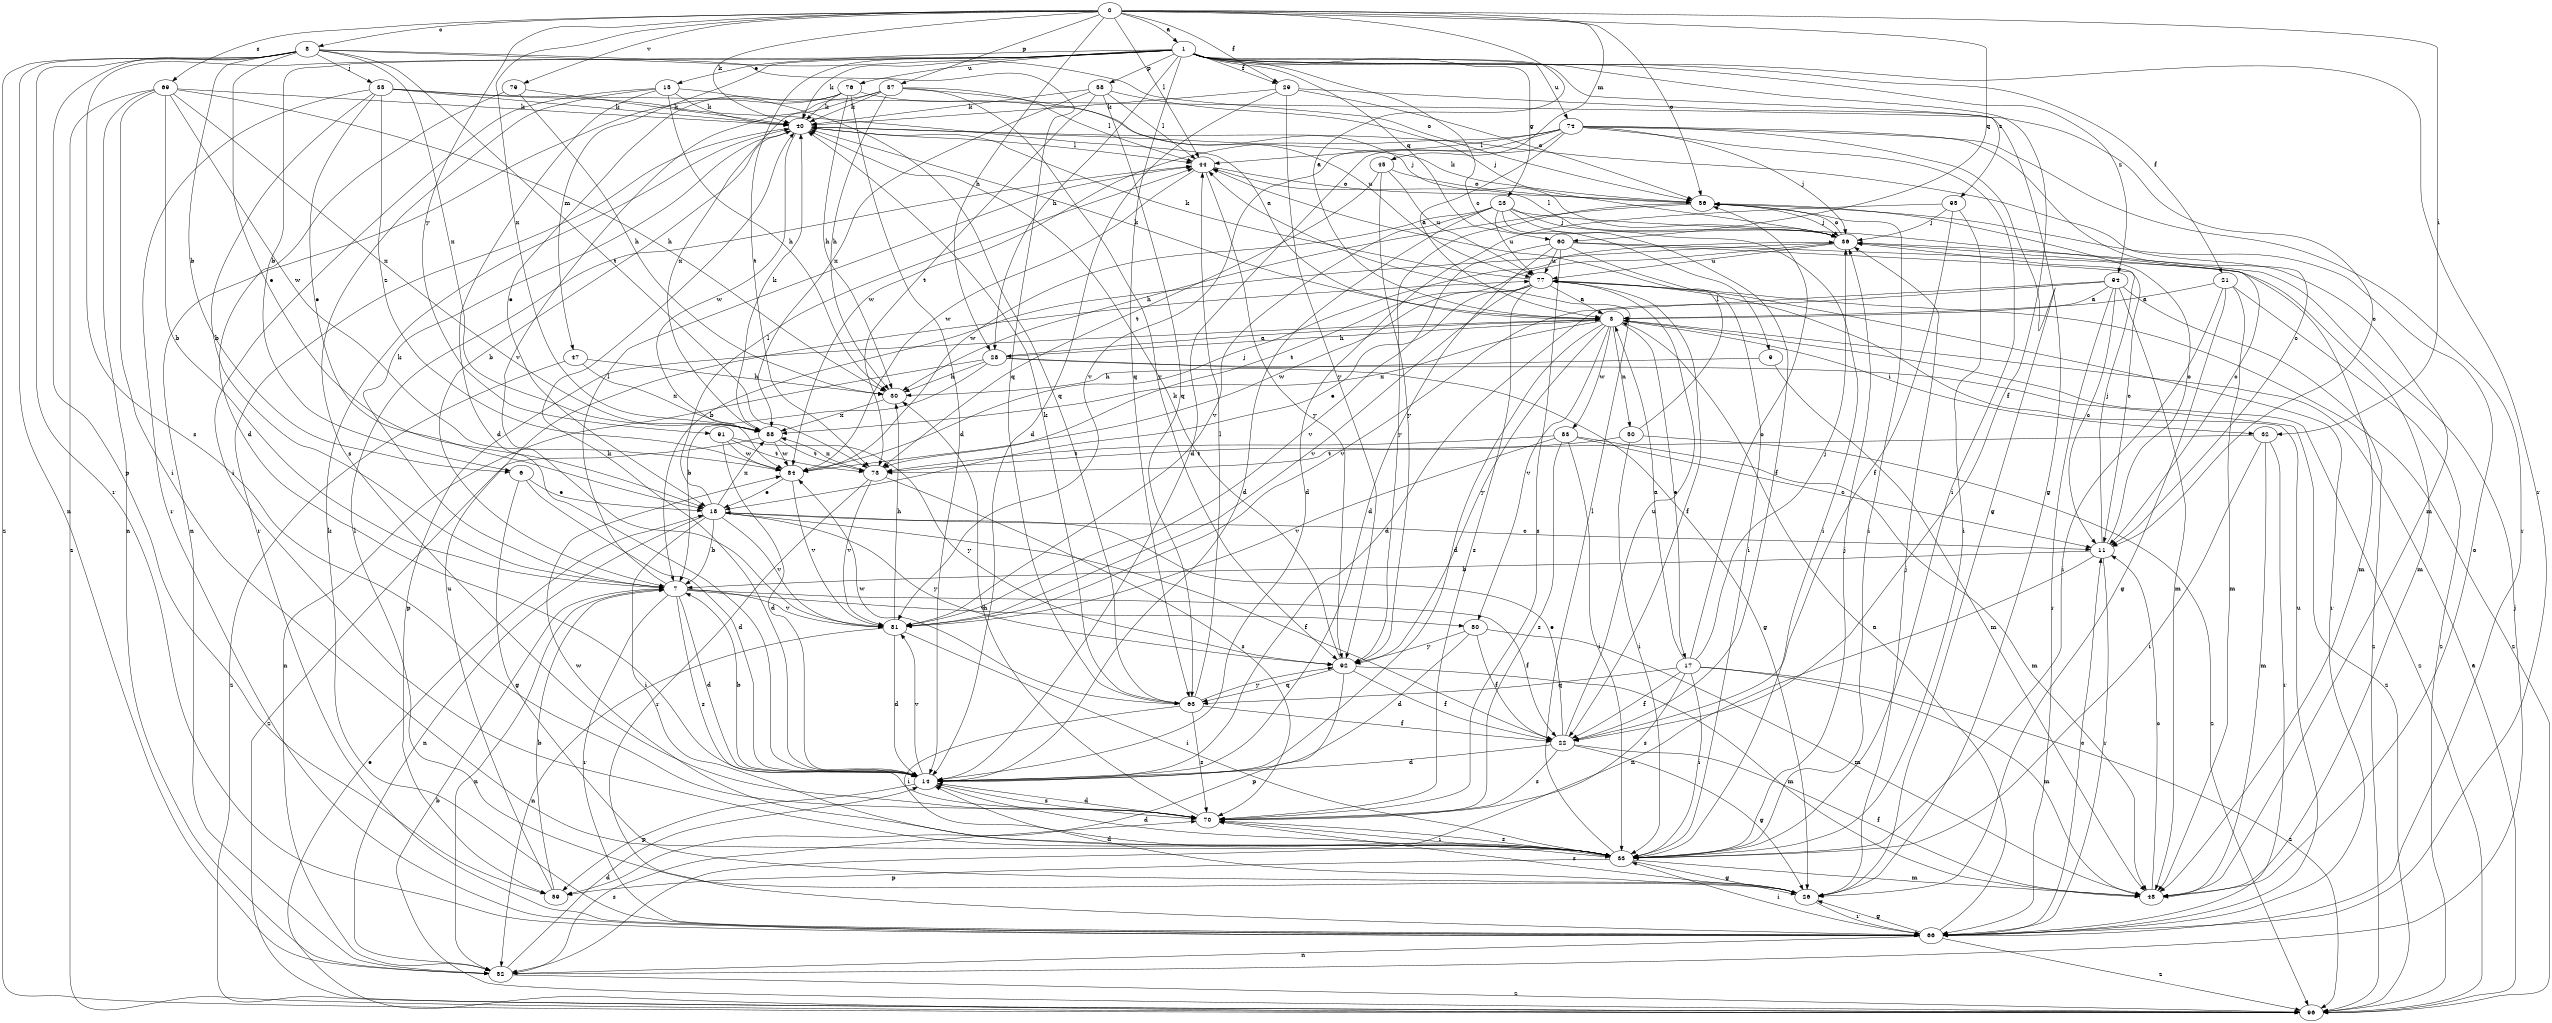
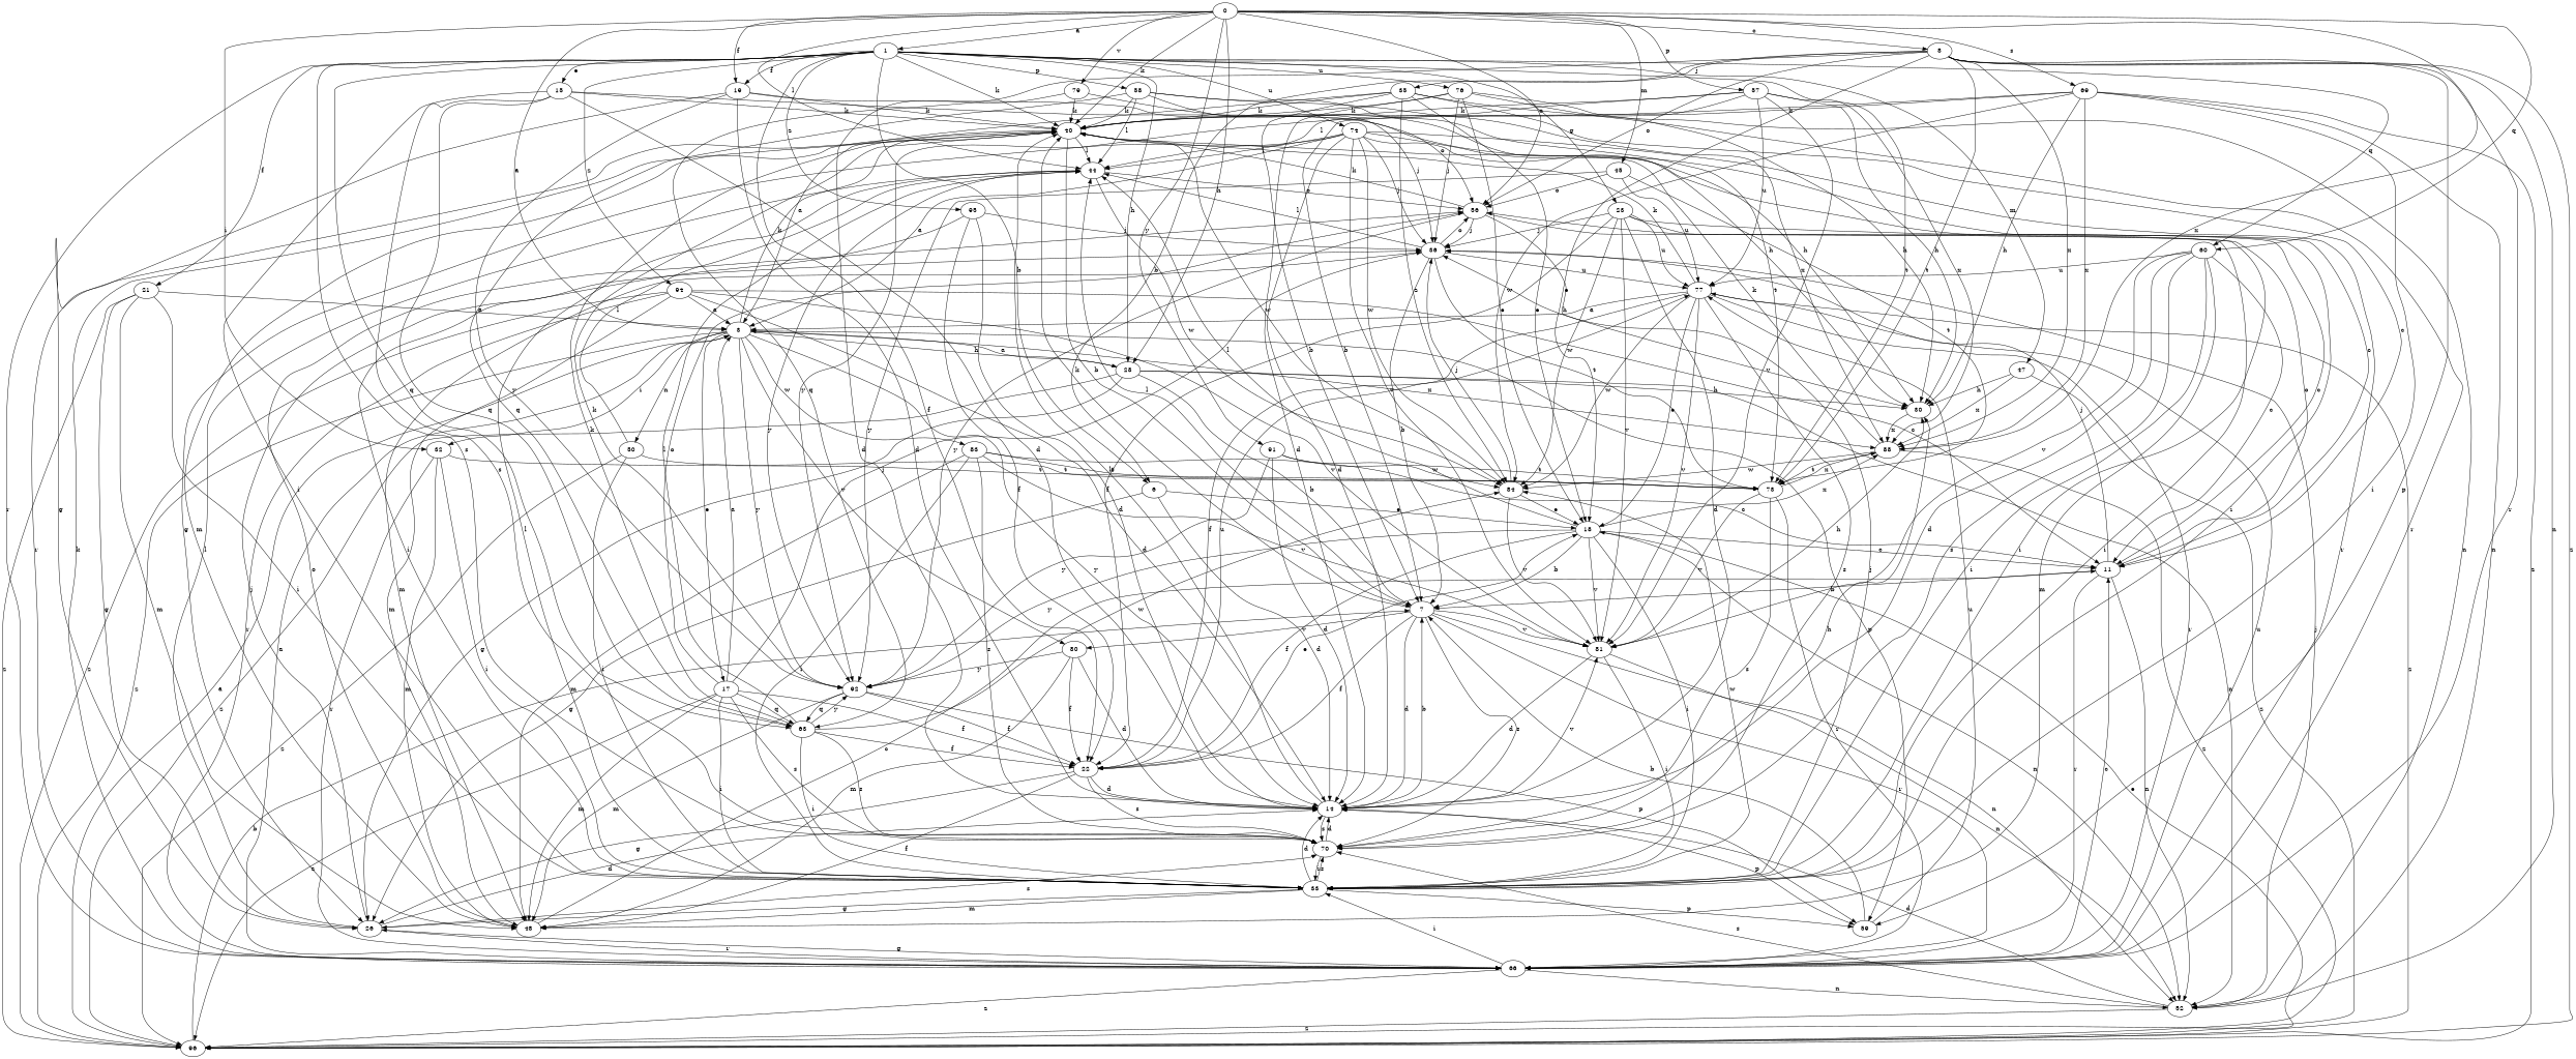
  strict digraph {
    0
    1
    3
    8
-   19 [label=29]
+   19
    28
    32
    40
    44
    45
    56
    57
    60
    69
    79
    88
    91
    6
-   9
    15
    21
    22
    23
    47
    58
    63
    66
    70
    73
    74
    76
    94
    95
    14
    17
    50
    59
    80
    83
    92
    96
    18
    52
    35
    26
    7
    30
    48
    33
    84
    77
    36
    81
    11
    0 -> 1 [label=a]
    0 -> 3 [label=a]
    0 -> 8 [label=c]
    0 -> 19 [label=f]
    0 -> 28 [label=h]
    0 -> 32 [label=i]
    0 -> 40 [label=k]
    0 -> 44 [label=l]
    0 -> 45 [label=m]
    0 -> 56 [label=o]
    0 -> 57 [label=p]
    0 -> 60 [label=q]
    0 -> 69 [label=s]
    0 -> 79 [label=v]
    0 -> 88 [label=x]
    0 -> 91 [label=y]
    1 -> 19 [label=f]
    1 -> 28 [label=h]
    1 -> 40 [label=k]
    1 -> 60 [label=q]
    1 -> 6 [label=b]
-   1 -> 9 [label=c]
    1 -> 15 [label=e]
    1 -> 21 [label=f]
    1 -> 22 [label=f]
    1 -> 23 [label=g]
    1 -> 47 [label=m]
    1 -> 58 [label=p]
    1 -> 63 [label=q]
    1 -> 66 [label=r]
    1 -> 70 [label=s]
    1 -> 73 [label=t]
    1 -> 74 [label=u]
    1 -> 76 [label=u]
    1 -> 94 [label=z]
    1 -> 95 [label=z]
    3 -> 28 [label=h]
    3 -> 32 [label=i]
    3 -> 40 [label=k]
    3 -> 88 [label=x]
-   3 -> 14 [label=d]
+   3 -> 14 [label=y]
    3 -> 17 [label=e]
    3 -> 50 [label=n]
    3 -> 59 [label=p]
    3 -> 80 [label=v]
    3 -> 83 [label=w]
    3 -> 92 [label=y]
    3 -> 96 [label=z]
    8 -> 56 [label=o]
    8 -> 88 [label=x]
    8 -> 6 [label=b]
    8 -> 63 [label=q]
    8 -> 66 [label=r]
    8 -> 73 [label=t]
    8 -> 59 [label=p]
    8 -> 96 [label=z]
    8 -> 18 [label=e]
    8 -> 52 [label=n]
    8 -> 35 [label=j]
    19 -> 40 [label=k]
    19 -> 56 [label=o]
    19 -> 14 [label=d]
    19 -> 92 [label=y]
    19 -> 26 [label=g]
    28 -> 3 [label=a]
    28 -> 96 [label=z]
    28 -> 52 [label=n]
    28 -> 26 [label=g]
    28 -> 7 [label=b]
    28 -> 30 [label=h]
    32 -> 66 [label=r]
    32 -> 73 [label=t]
    32 -> 48 [label=m]
    32 -> 33 [label=i]
    40 -> 44 [label=l]
    40 -> 66 [label=r]
    40 -> 7 [label=b]
    40 -> 48 [label=m]
    40 -> 84 [label=w]
    44 -> 56 [label=o]
    44 -> 92 [label=y]
    44 -> 84 [label=w]
    45 -> 56 [label=o]
    45 -> 73 [label=t]
    45 -> 92 [label=y]
    45 -> 77 [label=u]
    56 -> 40 [label=k]
    56 -> 92 [label=y]
    56 -> 30 [label=h]
    56 -> 33 [label=i]
    56 -> 36 [label=j]
    57 -> 40 [label=k]
    57 -> 44 [label=l]
    57 -> 88 [label=x]
    57 -> 92 [label=y]
    57 -> 30 [label=h]
    57 -> 77 [label=u]
    57 -> 81 [label=v]
    60 -> 70 [label=s]
    60 -> 14 [label=d]
    60 -> 48 [label=m]
    60 -> 33 [label=i]
    60 -> 77 [label=u]
    60 -> 81 [label=v]
    60 -> 11 [label=c]
    69 -> 40 [label=k]
    69 -> 88 [label=x]
    69 -> 96 [label=z]
    69 -> 52 [label=n]
    69 -> 7 [label=b]
    69 -> 30 [label=h]
    69 -> 33 [label=i]
    69 -> 84 [label=w]
    79 -> 40 [label=k]
    79 -> 14 [label=d]
    79 -> 30 [label=h]
    88 -> 40 [label=k]
    88 -> 73 [label=t]
    88 -> 96 [label=z]
    88 -> 84 [label=w]
    91 -> 73 [label=t]
    91 -> 14 [label=d]
    91 -> 92 [label=y]
    91 -> 84 [label=w]
    6 -> 14 [label=d]
    6 -> 18 [label=e]
    6 -> 26 [label=g]
-   9 -> 30 [label=h]
-   9 -> 48 [label=m]
    15 -> 40 [label=k]
    15 -> 63 [label=q]
    15 -> 70 [label=s]
    15 -> 14 [label=d]
    15 -> 30 [label=h]
    15 -> 33 [label=i]
    21 -> 3 [label=a]
    21 -> 96 [label=z]
    21 -> 26 [label=g]
    21 -> 48 [label=m]
    21 -> 33 [label=i]
    22 -> 70 [label=s]
    22 -> 14 [label=d]
    22 -> 18 [label=e]
    22 -> 26 [label=g]
    22 -> 48 [label=f]
    22 -> 77 [label=u]
    23 -> 22 [label=f]
    23 -> 14 [label=d]
    23 -> 33 [label=i]
    23 -> 84 [label=w]
    23 -> 77 [label=u]
    23 -> 36 [label=j]
    23 -> 81 [label=v]
    23 -> 11 [label=c]
    47 -> 88 [label=x]
    47 -> 96 [label=z]
    47 -> 30 [label=h]
    58 -> 40 [label=k]
    58 -> 44 [label=l]
    58 -> 88 [label=x]
    58 -> 63 [label=q]
    58 -> 73 [label=t]
    58 -> 36 [label=j]
    63 -> 40 [label=k]
    63 -> 44 [label=l]
    63 -> 22 [label=f]
    63 -> 70 [label=s]
    63 -> 92 [label=y]
    63 -> 33 [label=i]
    63 -> 84 [label=w]
    66 -> 3 [label=a]
    66 -> 40 [label=k]
    66 -> 96 [label=z]
    66 -> 52 [label=n]
    66 -> 26 [label=g]
    66 -> 33 [label=i]
    66 -> 77 [label=u]
    66 -> 11 [label=c]
    70 -> 14 [label=d]
    70 -> 30 [label=h]
    70 -> 33 [label=i]
    73 -> 88 [label=x]
    73 -> 66 [label=r]
    73 -> 70 [label=s]
    73 -> 81 [label=v]
    74 -> 3 [label=a]
    74 -> 44 [label=l]
    74 -> 66 [label=r]
    74 -> 14 [label=d]
    74 -> 26 [label=g]
    74 -> 33 [label=i]
    74 -> 84 [label=w]
    74 -> 36 [label=j]
    74 -> 81 [label=v]
    74 -> 11 [label=c]
    76 -> 40 [label=k]
    76 -> 14 [label=d]
    76 -> 18 [label=e]
    76 -> 52 [label=n]
    76 -> 30 [label=h]
    76 -> 36 [label=j]
    94 -> 3 [label=a]
    94 -> 66 [label=r]
    94 -> 14 [label=d]
    94 -> 96 [label=z]
    94 -> 48 [label=m]
    94 -> 81 [label=v]
    94 -> 11 [label=c]
    95 -> 22 [label=f]
    95 -> 14 [label=d]
    95 -> 33 [label=i]
    95 -> 36 [label=j]
    14 -> 40 [label=k]
    14 -> 70 [label=s]
    14 -> 59 [label=p]
    14 -> 7 [label=b]
    14 -> 81 [label=v]
    17 -> 3 [label=a]
    17 -> 56 [label=o]
    17 -> 22 [label=f]
    17 -> 63 [label=q]
    17 -> 70 [label=s]
    17 -> 96 [label=z]
    17 -> 48 [label=m]
    17 -> 33 [label=i]
    17 -> 36 [label=j]
    50 -> 44 [label=l]
    50 -> 73 [label=t]
    50 -> 96 [label=z]
    50 -> 33 [label=i]
    59 -> 7 [label=b]
    59 -> 77 [label=u]
    80 -> 22 [label=f]
    80 -> 14 [label=d]
    80 -> 92 [label=y]
    80 -> 48 [label=m]
    83 -> 70 [label=s]
    83 -> 73 [label=t]
    83 -> 48 [label=m]
    83 -> 33 [label=i]
    83 -> 81 [label=v]
    83 -> 11 [label=c]
    92 -> 40 [label=k]
    92 -> 22 [label=f]
    92 -> 63 [label=q]
    92 -> 59 [label=p]
    92 -> 48 [label=m]
    96 -> 3 [label=a]
    96 -> 18 [label=e]
    96 -> 7 [label=b]
    18 -> 44 [label=l]
    18 -> 88 [label=x]
    18 -> 22 [label=f]
    18 -> 92 [label=y]
    18 -> 52 [label=n]
    18 -> 7 [label=b]
    18 -> 33 [label=i]
    18 -> 81 [label=v]
    18 -> 11 [label=c]
    52 -> 70 [label=s]
    52 -> 14 [label=d]
    52 -> 96 [label=z]
    52 -> 36 [label=j]
    35 -> 3 [label=a]
    35 -> 40 [label=k]
    35 -> 66 [label=r]
    35 -> 18 [label=e]
    35 -> 7 [label=b]
    35 -> 84 [label=z]
    35 -> 11 [label=c]
    26 -> 44 [label=l]
    26 -> 66 [label=r]
    26 -> 70 [label=s]
    26 -> 14 [label=d]
    26 -> 36 [label=j]
    7 -> 40 [label=k]
    7 -> 44 [label=l]
    7 -> 22 [label=f]
    7 -> 66 [label=r]
    7 -> 70 [label=s]
    7 -> 14 [label=d]
    7 -> 80 [label=v]
    7 -> 52 [label=n]
    7 -> 81 [label=v]
    30 -> 88 [label=x]
    48 -> 56 [label=o]
    48 -> 11 [label=c]
    33 -> 44 [label=l]
    33 -> 70 [label=s]
    33 -> 14 [label=d]
    33 -> 59 [label=p]
    33 -> 26 [label=g]
    33 -> 48 [label=m]
    33 -> 84 [label=w]
    33 -> 36 [label=j]
    84 -> 18 [label=e]
    84 -> 36 [label=j]
    84 -> 81 [label=v]
    77 -> 3 [label=a]
    77 -> 40 [label=k]
    77 -> 22 [label=f]
    77 -> 66 [label=r]
    77 -> 70 [label=s]
    77 -> 96 [label=z]
    77 -> 18 [label=e]
    77 -> 84 [label=w]
    77 -> 81 [label=v]
    36 -> 44 [label=l]
    36 -> 56 [label=o]
    36 -> 73 [label=t]
    36 -> 7 [label=b]
    36 -> 48 [label=m]
    36 -> 77 [label=u]
    81 -> 14 [label=d]
    81 -> 52 [label=n]
    81 -> 30 [label=h]
    81 -> 33 [label=i]
    11 -> 56 [label=o]
    11 -> 66 [label=r]
    11 -> 52 [label=n]
    11 -> 7 [label=b]
    11 -> 36 [label=j]
  }
